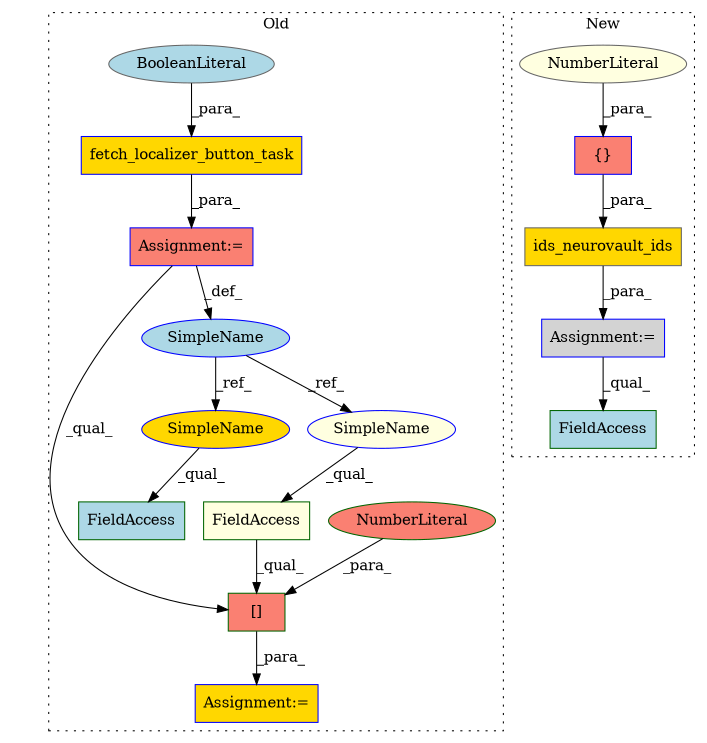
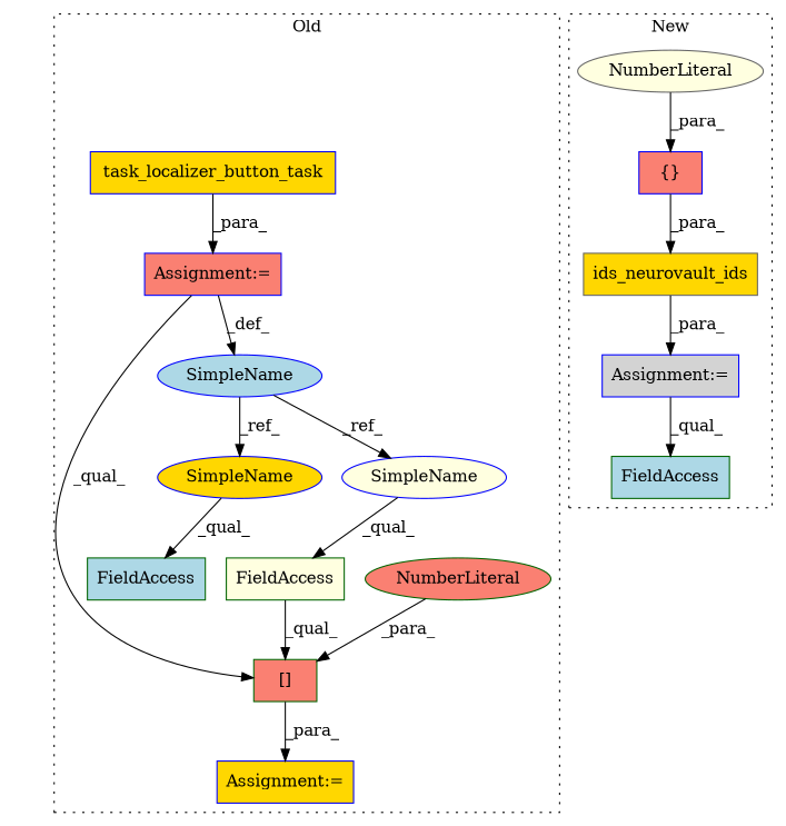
  digraph {
    node [a=7 color=blue fillcolor=gold l=1 s=929 shape=box style=filled]
-   n1 [a=32 l="28,1" label=fetch_localizer_button_task s="810,842"]
+   n1 [a=32 l="28,1" label=task_localizer_button_task s="810,842"]
    n2 [fillcolor=salmon label="Assignment:=" s=800]
    n3 [a=22 color=darkgreen fillcolor=lightyellow l=23 label=FieldAccess]
    n4 [a=2 color=darkgreen fillcolor=salmon l="24,1" label="[]" s="929,954"]
    n5 [a=34 color=darkgreen fillcolor=salmon label=NumberLiteral s=953 shape=ellipse]
    n6 [a=42 fillcolor=lightblue l=17 label=SimpleName s=783 shape=ellipse]
    n7 [a=22 color=darkgreen fillcolor=lightblue l=23 label=FieldAccess s=873]
-   n8 [a=9 color=gray40 fillcolor=lightblue l=4 label=BooleanLiteral s=838 shape=ellipse]
    n9 [label="Assignment:=" s=928]
    n10 [a=42 l=17 label=SimpleName s=873 shape=ellipse]
    n11 [a=42 fillcolor=lightyellow l=17 label=SimpleName shape=ellipse]
    n12 [a=4 fillcolor=salmon l="1,1" label="{}" s="782,788"]
    n13 [a=34 color=gray40 fillcolor=lightyellow l=5 label=NumberLiteral s=783 shape=ellipse]
    n14 [a=22 color=darkgreen fillcolor=lightblue l=19 label=FieldAccess s=805]
    n15 [a=32 color=gray40 l="21,1" label=ids_neurovault_ids s="752,789"]
    n16 [fillcolor=lightgrey label="Assignment:=" s=742]
    subgraph cluster_1 {
      label=Old
      style=dotted
      n1
      n2
      n3
      n4
      n5
      n6
      n7
-     n8
      n9
      n10
      n11
    }
    subgraph cluster_2 {
      label=New
      style=dotted
      n12
      n13
      n14
      n15
      n16
    }
    n1 -> n2 [label=_para_]
    n2 -> n4 [label=_qual_]
    n2 -> n6 [label=_def_]
    n3 -> n4 [label=_qual_]
    n4 -> n9 [label=_para_]
    n5 -> n4 [label=_para_]
    n6 -> n10 [label=_ref_]
    n6 -> n11 [label=_ref_]
-   n8 -> n1 [label=_para_]
    n10 -> n7 [label=_qual_]
    n11 -> n3 [label=_qual_]
    n12 -> n15 [label=_para_]
    n13 -> n12 [label=_para_]
    n15 -> n16 [label=_para_]
    n16 -> n14 [label=_qual_]
  }
